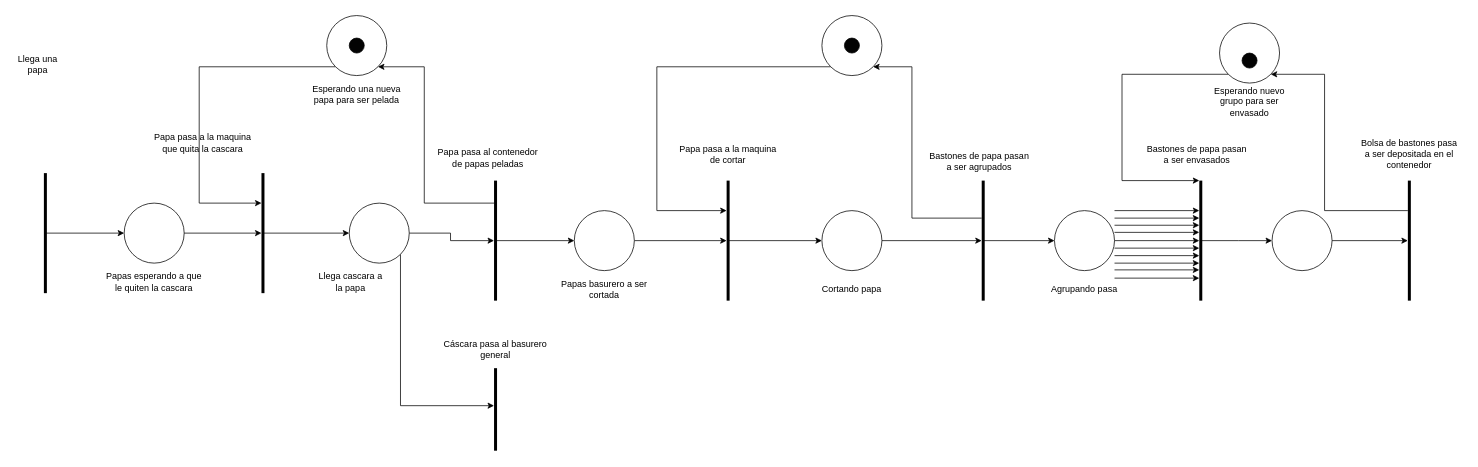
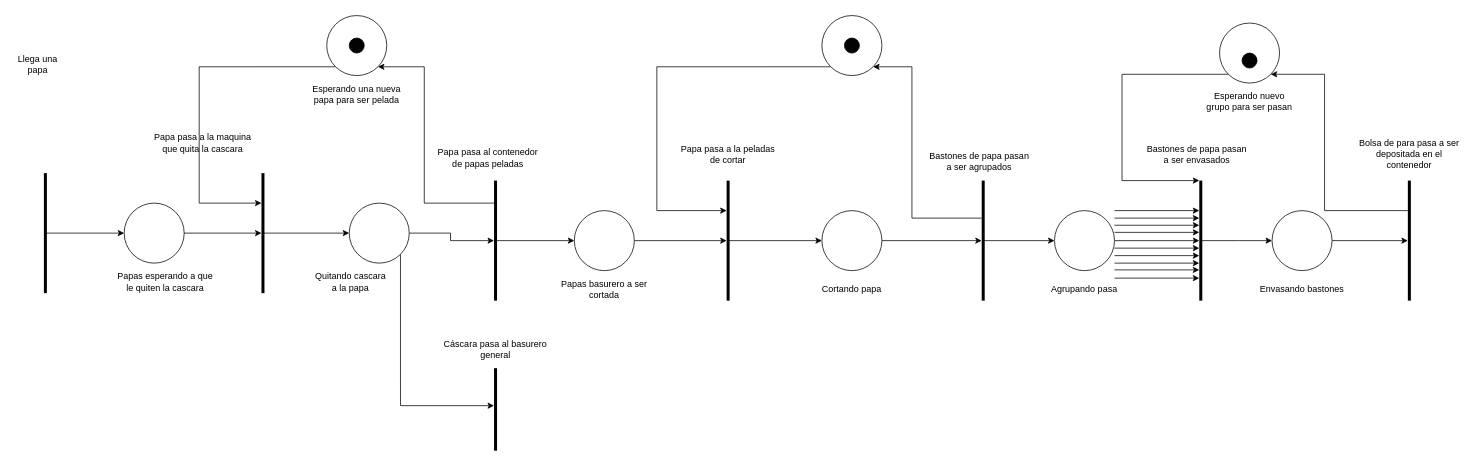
  <mxCell id="0" />
  <mxCell id="1" parent="0" />
  <mxCell id="2" style="edgeStyle=orthogonalEdgeStyle;rounded=0;orthogonalLoop=1;jettySize=auto;html=1;exitX=0;exitY=1;exitDx=0;exitDy=0;" parent="1" source="4" target="32" edge="1"><mxGeometry relative="1" as="geometry"><mxPoint x="875" y="280" as="targetPoint" /><Array as="points"><mxPoint x="875" y="88" /><mxPoint x="875" y="280" /></Array></mxGeometry></mxCell>
  <mxCell id="3" style="edgeStyle=orthogonalEdgeStyle;rounded=0;orthogonalLoop=1;jettySize=auto;html=1;entryX=1;entryY=1;entryDx=0;entryDy=0;" parent="1" source="39" target="4" edge="1"><mxGeometry relative="1" as="geometry"><mxPoint x="1235" y="290" as="sourcePoint" /><Array as="points"><mxPoint x="1215" y="290" /><mxPoint x="1215" y="88" /></Array></mxGeometry></mxCell>
  <mxCell id="4" value="" style="ellipse;whiteSpace=wrap;html=1;aspect=fixed;" parent="1" vertex="1"><mxGeometry x="1095" y="20" width="80" height="80" as="geometry" /></mxCell>
  <mxCell id="5" value="" style="ellipse;whiteSpace=wrap;html=1;aspect=fixed;" parent="1" vertex="1"><mxGeometry x="165" y="270" width="80" height="80" as="geometry" /></mxCell>
  <mxCell id="6" value="" style="line;strokeWidth=4;direction=south;html=1;perimeter=backbonePerimeter;points=[];outlineConnect=0;" parent="1" vertex="1"><mxGeometry x="55" y="230" width="10" height="160" as="geometry" /></mxCell>
  <mxCell id="7" value="" style="edgeStyle=segmentEdgeStyle;endArrow=classic;html=1;rounded=0;entryX=0;entryY=0.5;entryDx=0;entryDy=0;" parent="1" source="6" target="5" edge="1"><mxGeometry width="50" height="50" relative="1" as="geometry"><mxPoint x="205" y="410" as="sourcePoint" /><mxPoint x="255" y="310" as="targetPoint" /></mxGeometry></mxCell>
  <mxCell id="8" value="" style="edgeStyle=segmentEdgeStyle;endArrow=classic;html=1;rounded=0;exitX=1;exitY=0.5;exitDx=0;exitDy=0;" parent="1" source="5" target="9" edge="1"><mxGeometry width="50" height="50" relative="1" as="geometry"><mxPoint x="265" y="309.5" as="sourcePoint" /><mxPoint x="355" y="310" as="targetPoint" /></mxGeometry></mxCell>
  <mxCell id="9" value="" style="line;strokeWidth=4;direction=south;html=1;perimeter=backbonePerimeter;points=[];outlineConnect=0;" parent="1" vertex="1"><mxGeometry x="345" y="230" width="10" height="160" as="geometry" /></mxCell>
  <mxCell id="10" value="Llega una papa" style="text;html=1;strokeColor=none;fillColor=none;align=center;verticalAlign=middle;whiteSpace=wrap;rounded=0;" parent="1" vertex="1"><mxGeometry x="20" y="70" width="60" height="30" as="geometry" /></mxCell>
- <mxCell id="11" value="Papas esperando a que le quiten la cascara" style="text;html=1;strokeColor=none;fillColor=none;align=center;verticalAlign=middle;whiteSpace=wrap;rounded=0;" parent="1" vertex="1"><mxGeometry x="140" y="360" width="130" height="30" as="geometry" /></mxCell>
+ <mxCell id="11" value="Papas esperando a que le quiten la cascara" style="text;html=1;strokeColor=none;fillColor=none;align=center;verticalAlign=middle;whiteSpace=wrap;rounded=0;" parent="1" vertex="1"><mxGeometry x="155" y="360" width="130" height="30" as="geometry" /></mxCell>
  <mxCell id="12" value="" style="edgeStyle=segmentEdgeStyle;endArrow=classic;html=1;rounded=0;entryX=0;entryY=0.5;entryDx=0;entryDy=0;" parent="1" source="9" target="15" edge="1"><mxGeometry width="50" height="50" relative="1" as="geometry"><mxPoint x="375" y="310" as="sourcePoint" /><mxPoint x="465" y="310" as="targetPoint" /></mxGeometry></mxCell>
  <mxCell id="13" style="edgeStyle=orthogonalEdgeStyle;rounded=0;orthogonalLoop=1;jettySize=auto;html=1;exitX=1;exitY=0.5;exitDx=0;exitDy=0;" parent="1" source="15" target="23" edge="1"><mxGeometry relative="1" as="geometry" /></mxCell>
  <mxCell id="14" style="edgeStyle=orthogonalEdgeStyle;rounded=0;orthogonalLoop=1;jettySize=auto;html=1;exitX=1;exitY=1;exitDx=0;exitDy=0;" parent="1" source="15" target="29" edge="1"><mxGeometry relative="1" as="geometry"><mxPoint x="505" y="540" as="targetPoint" /><Array as="points"><mxPoint x="533" y="540" /></Array></mxGeometry></mxCell>
  <mxCell id="15" value="" style="ellipse;whiteSpace=wrap;html=1;aspect=fixed;" parent="1" vertex="1"><mxGeometry x="465" y="270" width="80" height="80" as="geometry" /></mxCell>
  <mxCell id="16" value="Papa pasa a la maquina que quita la cascara" style="text;html=1;strokeColor=none;fillColor=none;align=center;verticalAlign=middle;whiteSpace=wrap;rounded=0;" parent="1" vertex="1"><mxGeometry x="200" y="175" width="140" height="30" as="geometry" /></mxCell>
  <mxCell id="17" style="edgeStyle=orthogonalEdgeStyle;rounded=0;orthogonalLoop=1;jettySize=auto;html=1;exitX=0;exitY=1;exitDx=0;exitDy=0;" parent="1" source="18" target="9" edge="1"><mxGeometry relative="1" as="geometry"><mxPoint x="255" y="270" as="targetPoint" /><Array as="points"><mxPoint x="265" y="88" /><mxPoint x="265" y="270" /></Array></mxGeometry></mxCell>
  <mxCell id="18" value="" style="ellipse;whiteSpace=wrap;html=1;aspect=fixed;" parent="1" vertex="1"><mxGeometry x="435" y="20" width="80" height="80" as="geometry" /></mxCell>
  <mxCell id="19" value="" style="ellipse;whiteSpace=wrap;html=1;aspect=fixed;fillColor=#030303;" parent="1" vertex="1"><mxGeometry x="465" y="50" width="20" height="20" as="geometry" /></mxCell>
  <mxCell id="20" value="Esperando una nueva papa para ser pelada" style="text;html=1;strokeColor=none;fillColor=none;align=center;verticalAlign=middle;whiteSpace=wrap;rounded=0;" parent="1" vertex="1"><mxGeometry x="410" y="110" width="130" height="30" as="geometry" /></mxCell>
- <mxCell id="21" value="Llega cascara a la papa" style="text;html=1;strokeColor=none;fillColor=none;align=center;verticalAlign=middle;whiteSpace=wrap;rounded=0;" parent="1" vertex="1"><mxGeometry x="417.5" y="360" width="97.5" height="30" as="geometry" /></mxCell>
+ <mxCell id="21" value="Quitando cascara a la papa" style="text;html=1;strokeColor=none;fillColor=none;align=center;verticalAlign=middle;whiteSpace=wrap;rounded=0;" parent="1" vertex="1"><mxGeometry x="417.5" y="360" width="97.5" height="30" as="geometry" /></mxCell>
  <mxCell id="22" style="edgeStyle=orthogonalEdgeStyle;rounded=0;orthogonalLoop=1;jettySize=auto;html=1;entryX=0;entryY=0.5;entryDx=0;entryDy=0;" parent="1" source="23" target="27" edge="1"><mxGeometry relative="1" as="geometry" /></mxCell>
  <mxCell id="23" value="" style="line;strokeWidth=4;direction=south;html=1;perimeter=backbonePerimeter;points=[];outlineConnect=0;" parent="1" vertex="1"><mxGeometry x="655" y="240" width="10" height="160" as="geometry" /></mxCell>
  <mxCell id="24" value="Papa pasa al contenedor de papas peladas" style="text;html=1;strokeColor=none;fillColor=none;align=center;verticalAlign=middle;whiteSpace=wrap;rounded=0;" parent="1" vertex="1"><mxGeometry x="580" y="195" width="140" height="30" as="geometry" /></mxCell>
  <mxCell id="25" value="" style="edgeStyle=segmentEdgeStyle;endArrow=classic;html=1;rounded=0;entryX=1;entryY=1;entryDx=0;entryDy=0;" parent="1" source="23" target="18" edge="1"><mxGeometry width="50" height="50" relative="1" as="geometry"><mxPoint x="635" y="320" as="sourcePoint" /><mxPoint x="598" y="220" as="targetPoint" /><Array as="points"><mxPoint x="565" y="270" /><mxPoint x="565" y="88" /></Array></mxGeometry></mxCell>
  <mxCell id="26" style="edgeStyle=orthogonalEdgeStyle;rounded=0;orthogonalLoop=1;jettySize=auto;html=1;exitX=1;exitY=0.5;exitDx=0;exitDy=0;" parent="1" source="27" target="32" edge="1"><mxGeometry relative="1" as="geometry"><mxPoint x="945" y="319.941" as="targetPoint" /></mxGeometry></mxCell>
  <mxCell id="27" value="" style="ellipse;whiteSpace=wrap;html=1;aspect=fixed;" parent="1" vertex="1"><mxGeometry x="765" y="280" width="80" height="80" as="geometry" /></mxCell>
  <mxCell id="28" value="Papas basurero a ser cortada" style="text;html=1;strokeColor=none;fillColor=none;align=center;verticalAlign=middle;whiteSpace=wrap;rounded=0;" parent="1" vertex="1"><mxGeometry x="740" y="370" width="130" height="30" as="geometry" /></mxCell>
  <mxCell id="29" value="" style="line;strokeWidth=4;direction=south;html=1;perimeter=backbonePerimeter;points=[];outlineConnect=0;" parent="1" vertex="1"><mxGeometry x="655" y="490" width="10" height="110" as="geometry" /></mxCell>
  <mxCell id="30" value="Cáscara pasa al basurero general" style="text;html=1;strokeColor=none;fillColor=none;align=center;verticalAlign=middle;whiteSpace=wrap;rounded=0;" parent="1" vertex="1"><mxGeometry x="590" y="450" width="140" height="30" as="geometry" /></mxCell>
  <mxCell id="31" style="edgeStyle=orthogonalEdgeStyle;rounded=0;orthogonalLoop=1;jettySize=auto;html=1;entryX=0;entryY=0.5;entryDx=0;entryDy=0;" parent="1" source="32" target="36" edge="1"><mxGeometry relative="1" as="geometry"><mxPoint x="1065" y="320" as="targetPoint" /></mxGeometry></mxCell>
  <mxCell id="32" value="" style="line;strokeWidth=4;direction=south;html=1;perimeter=backbonePerimeter;points=[];outlineConnect=0;" parent="1" vertex="1"><mxGeometry x="965" y="240" width="10" height="160" as="geometry" /></mxCell>
- <mxCell id="33" value="Papa pasa a la maquina de cortar" style="text;html=1;strokeColor=none;fillColor=none;align=center;verticalAlign=middle;whiteSpace=wrap;rounded=0;" parent="1" vertex="1"><mxGeometry x="900" y="190" width="140" height="30" as="geometry" /></mxCell>
+ <mxCell id="33" value="Papa pasa a la peladas de cortar" style="text;html=1;strokeColor=none;fillColor=none;align=center;verticalAlign=middle;whiteSpace=wrap;rounded=0;" parent="1" vertex="1"><mxGeometry x="900" y="190" width="140" height="30" as="geometry" /></mxCell>
  <mxCell id="34" value="" style="ellipse;whiteSpace=wrap;html=1;aspect=fixed;fillColor=#030303;" parent="1" vertex="1"><mxGeometry x="1125" y="50" width="20" height="20" as="geometry" /></mxCell>
  <mxCell id="35" style="edgeStyle=orthogonalEdgeStyle;rounded=0;orthogonalLoop=1;jettySize=auto;html=1;exitX=1;exitY=0.5;exitDx=0;exitDy=0;" parent="1" source="36" target="39" edge="1"><mxGeometry relative="1" as="geometry"><mxPoint x="1295" y="320" as="targetPoint" /></mxGeometry></mxCell>
  <mxCell id="36" value="" style="ellipse;whiteSpace=wrap;html=1;aspect=fixed;" parent="1" vertex="1"><mxGeometry x="1095" y="280" width="80" height="80" as="geometry" /></mxCell>
  <mxCell id="37" value="Cortando papa" style="text;html=1;strokeColor=none;fillColor=none;align=center;verticalAlign=middle;whiteSpace=wrap;rounded=0;" parent="1" vertex="1"><mxGeometry x="1070" y="370" width="130" height="30" as="geometry" /></mxCell>
  <mxCell id="38" style="edgeStyle=orthogonalEdgeStyle;rounded=0;orthogonalLoop=1;jettySize=auto;html=1;entryX=0;entryY=0.5;entryDx=0;entryDy=0;" parent="1" source="39" target="42" edge="1"><mxGeometry relative="1" as="geometry" /></mxCell>
  <mxCell id="39" value="" style="line;strokeWidth=4;direction=south;html=1;perimeter=backbonePerimeter;points=[];outlineConnect=0;" parent="1" vertex="1"><mxGeometry x="1305" y="240" width="10" height="160" as="geometry" /></mxCell>
  <mxCell id="40" value="Bastones de papa pasan a ser agrupados" style="text;html=1;strokeColor=none;fillColor=none;align=center;verticalAlign=middle;whiteSpace=wrap;rounded=0;" parent="1" vertex="1"><mxGeometry x="1235" y="200" width="140" height="30" as="geometry" /></mxCell>
  <mxCell id="41" style="edgeStyle=orthogonalEdgeStyle;rounded=0;orthogonalLoop=1;jettySize=auto;html=1;exitX=1;exitY=0.5;exitDx=0;exitDy=0;" parent="1" source="42" target="45" edge="1"><mxGeometry relative="1" as="geometry"><mxPoint x="1585" y="320" as="targetPoint" /></mxGeometry></mxCell>
  <mxCell id="42" value="" style="ellipse;whiteSpace=wrap;html=1;aspect=fixed;" parent="1" vertex="1"><mxGeometry x="1405" y="280" width="80" height="80" as="geometry" /></mxCell>
  <mxCell id="43" value="Agrupando pasa" style="text;html=1;strokeColor=none;fillColor=none;align=center;verticalAlign=middle;whiteSpace=wrap;rounded=0;" parent="1" vertex="1"><mxGeometry x="1375" y="370" width="140" height="30" as="geometry" /></mxCell>
  <mxCell id="44" style="edgeStyle=orthogonalEdgeStyle;rounded=0;orthogonalLoop=1;jettySize=auto;html=1;" parent="1" source="45" edge="1"><mxGeometry relative="1" as="geometry"><mxPoint x="1695" y="320" as="targetPoint" /></mxGeometry></mxCell>
  <mxCell id="45" value="" style="line;strokeWidth=4;direction=south;html=1;perimeter=backbonePerimeter;points=[];outlineConnect=0;" parent="1" vertex="1"><mxGeometry x="1595" y="240" width="10" height="160" as="geometry" /></mxCell>
  <mxCell id="46" value="Bastones de papa pasan a ser envasados" style="text;html=1;strokeColor=none;fillColor=none;align=center;verticalAlign=middle;whiteSpace=wrap;rounded=0;" parent="1" vertex="1"><mxGeometry x="1525" y="190" width="140" height="30" as="geometry" /></mxCell>
  <mxCell id="47" style="edgeStyle=orthogonalEdgeStyle;rounded=0;orthogonalLoop=1;jettySize=auto;html=1;exitX=1;exitY=0.5;exitDx=0;exitDy=0;" parent="1" edge="1"><mxGeometry relative="1" as="geometry"><mxPoint x="1598" y="330" as="targetPoint" /><mxPoint x="1485" y="330" as="sourcePoint" /></mxGeometry></mxCell>
  <mxCell id="48" style="edgeStyle=orthogonalEdgeStyle;rounded=0;orthogonalLoop=1;jettySize=auto;html=1;exitX=1;exitY=0.5;exitDx=0;exitDy=0;" parent="1" edge="1"><mxGeometry relative="1" as="geometry"><mxPoint x="1598" y="309" as="targetPoint" /><mxPoint x="1485" y="309" as="sourcePoint" /></mxGeometry></mxCell>
  <mxCell id="49" style="edgeStyle=orthogonalEdgeStyle;rounded=0;orthogonalLoop=1;jettySize=auto;html=1;exitX=1;exitY=0.5;exitDx=0;exitDy=0;" parent="1" edge="1"><mxGeometry relative="1" as="geometry"><mxPoint x="1598" y="340" as="targetPoint" /><mxPoint x="1485" y="340" as="sourcePoint" /></mxGeometry></mxCell>
  <mxCell id="50" style="edgeStyle=orthogonalEdgeStyle;rounded=0;orthogonalLoop=1;jettySize=auto;html=1;exitX=1;exitY=0.5;exitDx=0;exitDy=0;" parent="1" edge="1"><mxGeometry relative="1" as="geometry"><mxPoint x="1598" y="350" as="targetPoint" /><mxPoint x="1485" y="350" as="sourcePoint" /></mxGeometry></mxCell>
  <mxCell id="51" style="edgeStyle=orthogonalEdgeStyle;rounded=0;orthogonalLoop=1;jettySize=auto;html=1;exitX=1;exitY=0.5;exitDx=0;exitDy=0;" parent="1" edge="1"><mxGeometry relative="1" as="geometry"><mxPoint x="1598" y="299.5" as="targetPoint" /><mxPoint x="1485" y="299.5" as="sourcePoint" /></mxGeometry></mxCell>
  <mxCell id="52" style="edgeStyle=orthogonalEdgeStyle;rounded=0;orthogonalLoop=1;jettySize=auto;html=1;exitX=1;exitY=0.5;exitDx=0;exitDy=0;" parent="1" edge="1"><mxGeometry relative="1" as="geometry"><mxPoint x="1598" y="359" as="targetPoint" /><mxPoint x="1485" y="359" as="sourcePoint" /></mxGeometry></mxCell>
  <mxCell id="53" style="edgeStyle=orthogonalEdgeStyle;rounded=0;orthogonalLoop=1;jettySize=auto;html=1;exitX=1;exitY=0.5;exitDx=0;exitDy=0;" parent="1" edge="1"><mxGeometry relative="1" as="geometry"><mxPoint x="1598" y="290" as="targetPoint" /><mxPoint x="1485" y="290" as="sourcePoint" /></mxGeometry></mxCell>
  <mxCell id="54" style="edgeStyle=orthogonalEdgeStyle;rounded=0;orthogonalLoop=1;jettySize=auto;html=1;exitX=1;exitY=0.5;exitDx=0;exitDy=0;" parent="1" edge="1"><mxGeometry relative="1" as="geometry"><mxPoint x="1598" y="280" as="targetPoint" /><mxPoint x="1485" y="280" as="sourcePoint" /></mxGeometry></mxCell>
  <mxCell id="55" style="edgeStyle=orthogonalEdgeStyle;rounded=0;orthogonalLoop=1;jettySize=auto;html=1;exitX=1;exitY=0.5;exitDx=0;exitDy=0;" parent="1" edge="1"><mxGeometry relative="1" as="geometry"><mxPoint x="1598" y="370" as="targetPoint" /><mxPoint x="1485" y="370" as="sourcePoint" /></mxGeometry></mxCell>
  <mxCell id="56" style="edgeStyle=orthogonalEdgeStyle;rounded=0;orthogonalLoop=1;jettySize=auto;html=1;exitX=1;exitY=0.5;exitDx=0;exitDy=0;" parent="1" source="57" target="64" edge="1"><mxGeometry relative="1" as="geometry"><mxPoint x="1875" y="319.941" as="targetPoint" /></mxGeometry></mxCell>
  <mxCell id="57" value="" style="ellipse;whiteSpace=wrap;html=1;aspect=fixed;" parent="1" vertex="1"><mxGeometry x="1695" y="280" width="80" height="80" as="geometry" /></mxCell>
+ <mxCell id="58" value="Envasando bastones" style="text;html=1;strokeColor=none;fillColor=none;align=center;verticalAlign=middle;whiteSpace=wrap;rounded=0;" parent="1" vertex="1"><mxGeometry x="1665" y="370" width="140" height="30" as="geometry" /></mxCell>
  <mxCell id="59" style="edgeStyle=orthogonalEdgeStyle;rounded=0;orthogonalLoop=1;jettySize=auto;html=1;exitX=0;exitY=1;exitDx=0;exitDy=0;" parent="1" source="61" target="45" edge="1"><mxGeometry relative="1" as="geometry"><mxPoint x="1485" y="240" as="targetPoint" /><Array as="points"><mxPoint x="1495" y="98" /><mxPoint x="1495" y="240" /></Array></mxGeometry></mxCell>
  <mxCell id="60" style="edgeStyle=orthogonalEdgeStyle;rounded=0;orthogonalLoop=1;jettySize=auto;html=1;entryX=1;entryY=1;entryDx=0;entryDy=0;" parent="1" source="64" target="61" edge="1"><mxGeometry relative="1" as="geometry"><mxPoint x="1825" y="280" as="sourcePoint" /><Array as="points"><mxPoint x="1765" y="280" /><mxPoint x="1765" y="98" /></Array></mxGeometry></mxCell>
  <mxCell id="61" value="" style="ellipse;whiteSpace=wrap;html=1;aspect=fixed;" parent="1" vertex="1"><mxGeometry x="1625" y="30" width="80" height="80" as="geometry" /></mxCell>
  <mxCell id="62" value="" style="ellipse;whiteSpace=wrap;html=1;aspect=fixed;fillColor=#030303;" parent="1" vertex="1"><mxGeometry x="1655" y="70" width="20" height="20" as="geometry" /></mxCell>
- <mxCell id="63" value="Esperando nuevo grupo para ser envasado" style="text;html=1;strokeColor=none;fillColor=none;align=center;verticalAlign=middle;whiteSpace=wrap;rounded=0;" parent="1" vertex="1"><mxGeometry x="1600" y="120" width="130" height="30" as="geometry" /></mxCell>
+ <mxCell id="63" value="Esperando nuevo grupo para ser pasan" style="text;html=1;strokeColor=none;fillColor=none;align=center;verticalAlign=middle;whiteSpace=wrap;rounded=0;" parent="1" vertex="1"><mxGeometry x="1600" y="120" width="130" height="30" as="geometry" /></mxCell>
  <mxCell id="64" value="" style="line;strokeWidth=4;direction=south;html=1;perimeter=backbonePerimeter;points=[];outlineConnect=0;" parent="1" vertex="1"><mxGeometry x="1873" y="240" width="10" height="160" as="geometry" /></mxCell>
- <mxCell id="65" value="Bolsa de bastones pasa a ser depositada en el contenedor" style="text;html=1;strokeColor=none;fillColor=none;align=center;verticalAlign=middle;whiteSpace=wrap;rounded=0;" parent="1" vertex="1"><mxGeometry x="1808" y="190" width="140" height="30" as="geometry" /></mxCell>
+ <mxCell id="65" value="Bolsa de para pasa a ser depositada en el contenedor" style="text;html=1;strokeColor=none;fillColor=none;align=center;verticalAlign=middle;whiteSpace=wrap;rounded=0;" parent="1" vertex="1"><mxGeometry x="1808" y="190" width="140" height="30" as="geometry" /></mxCell>
